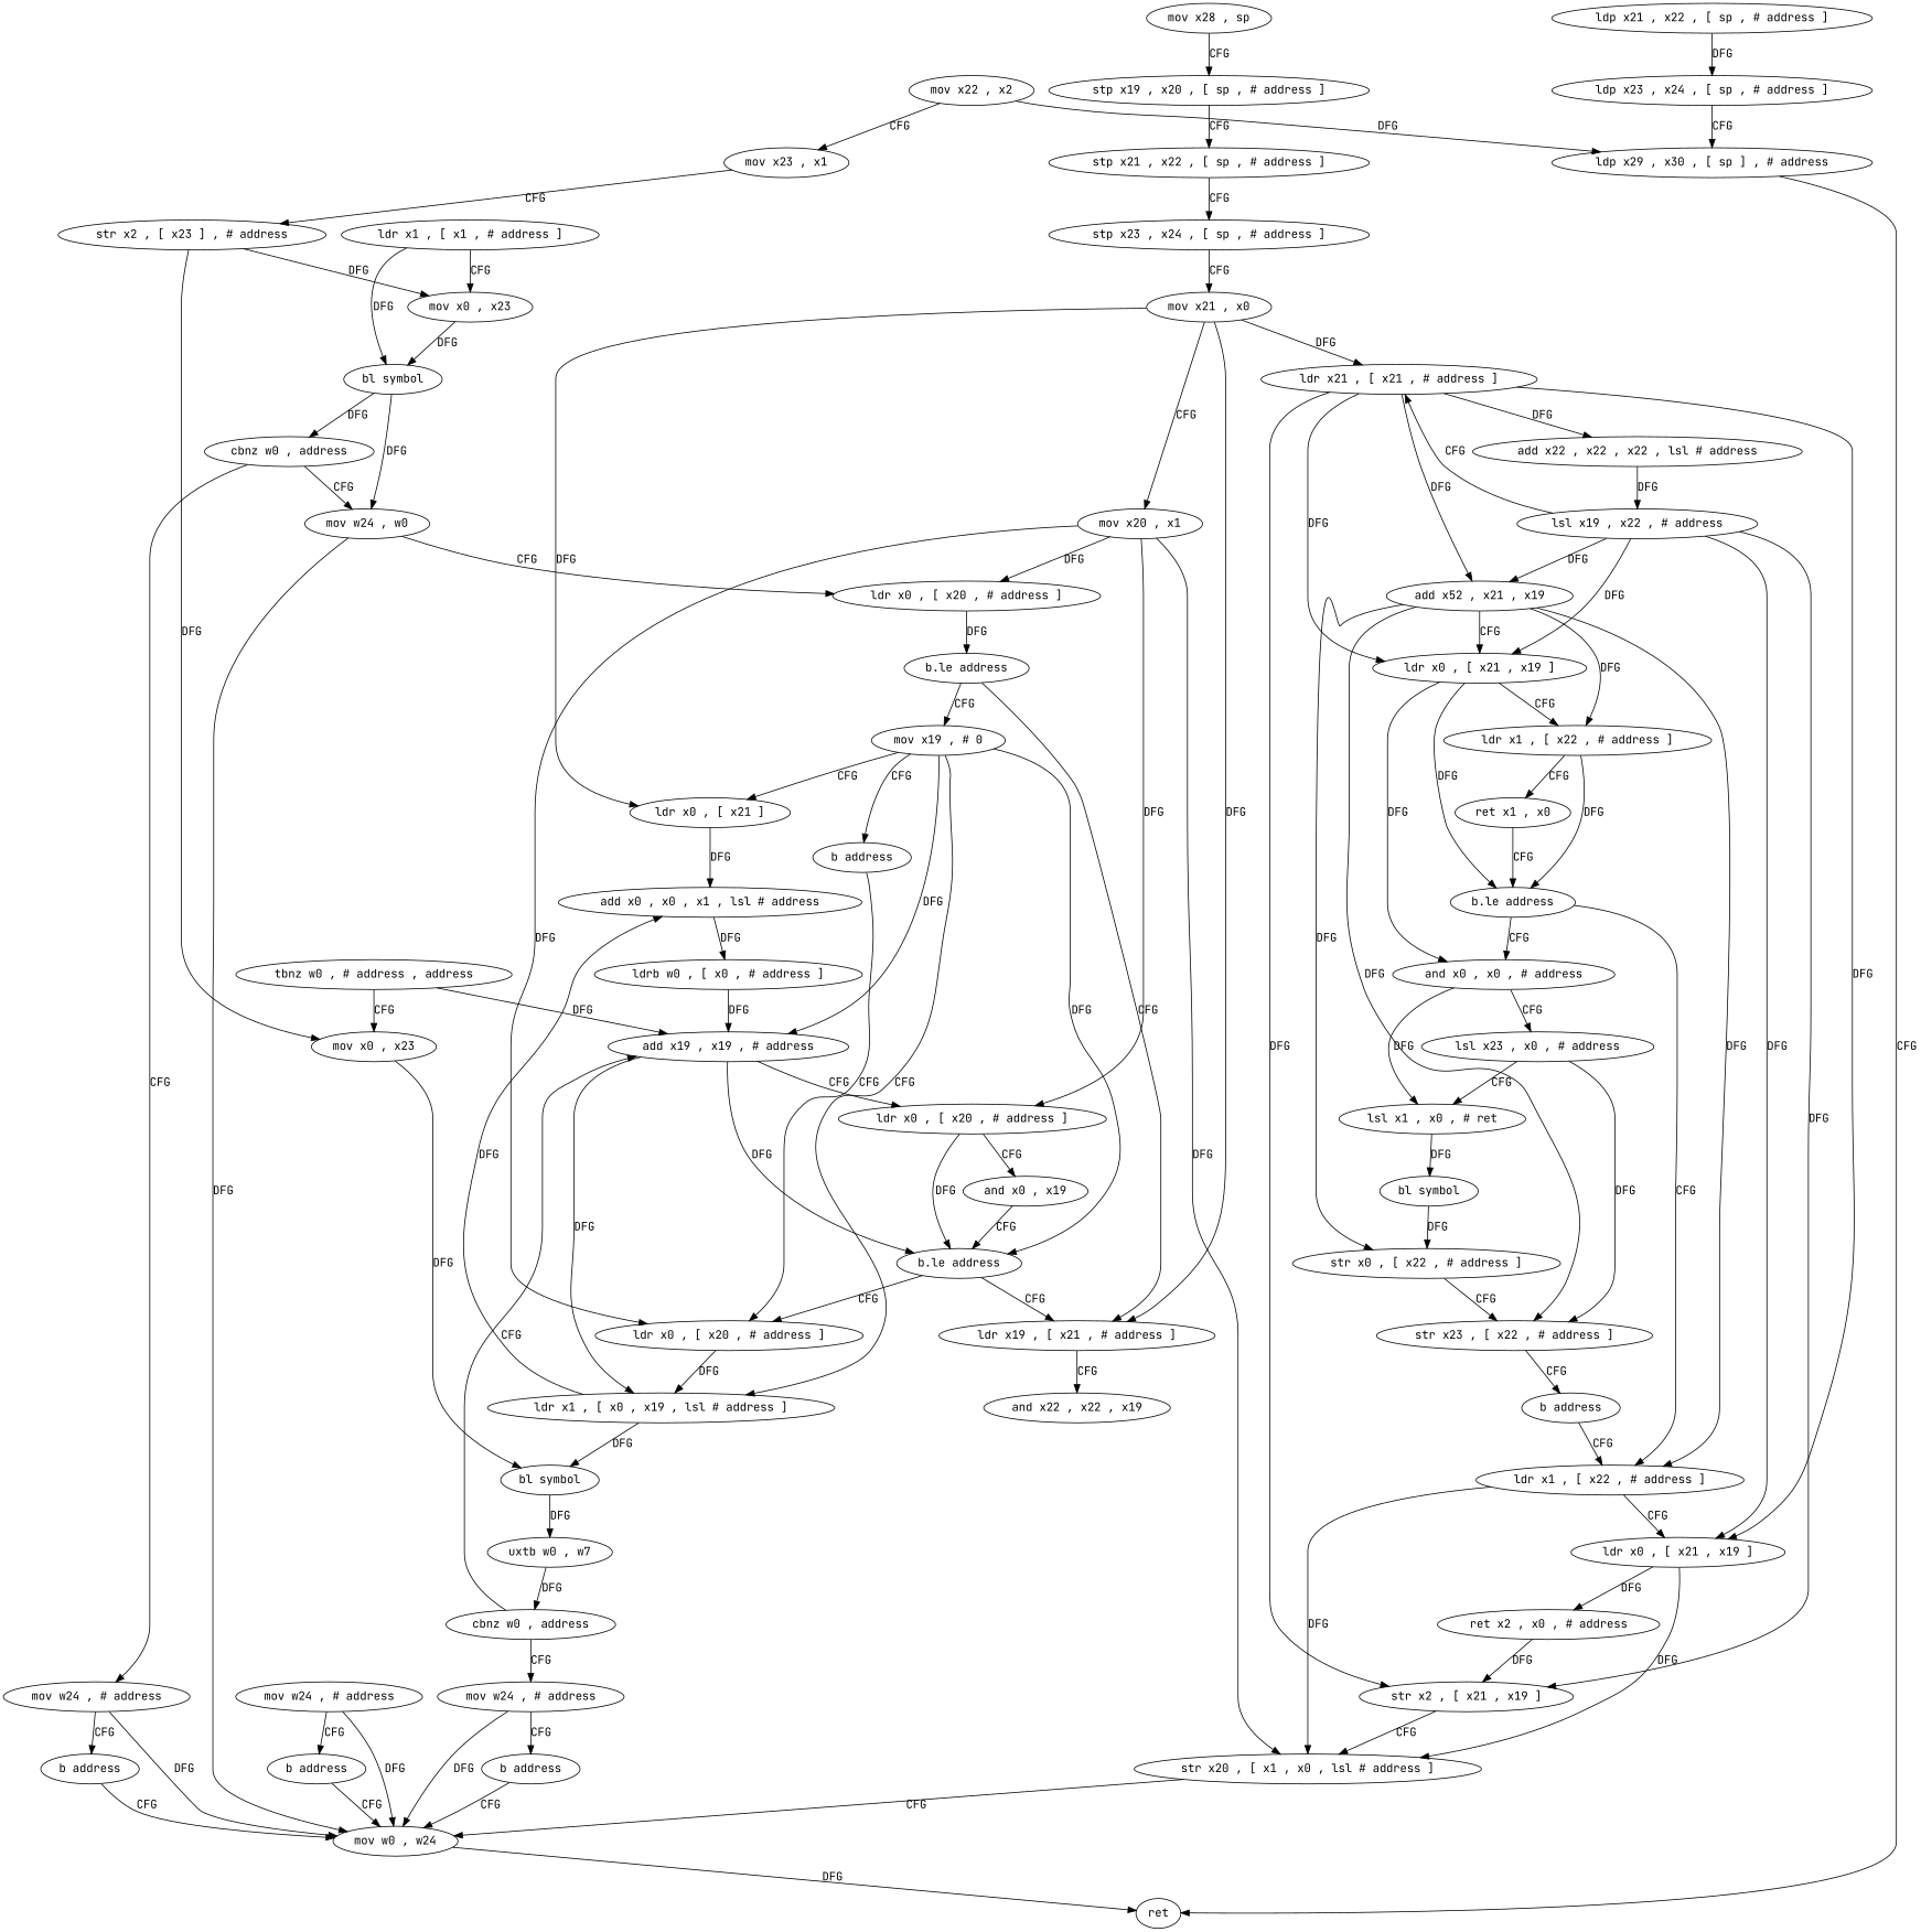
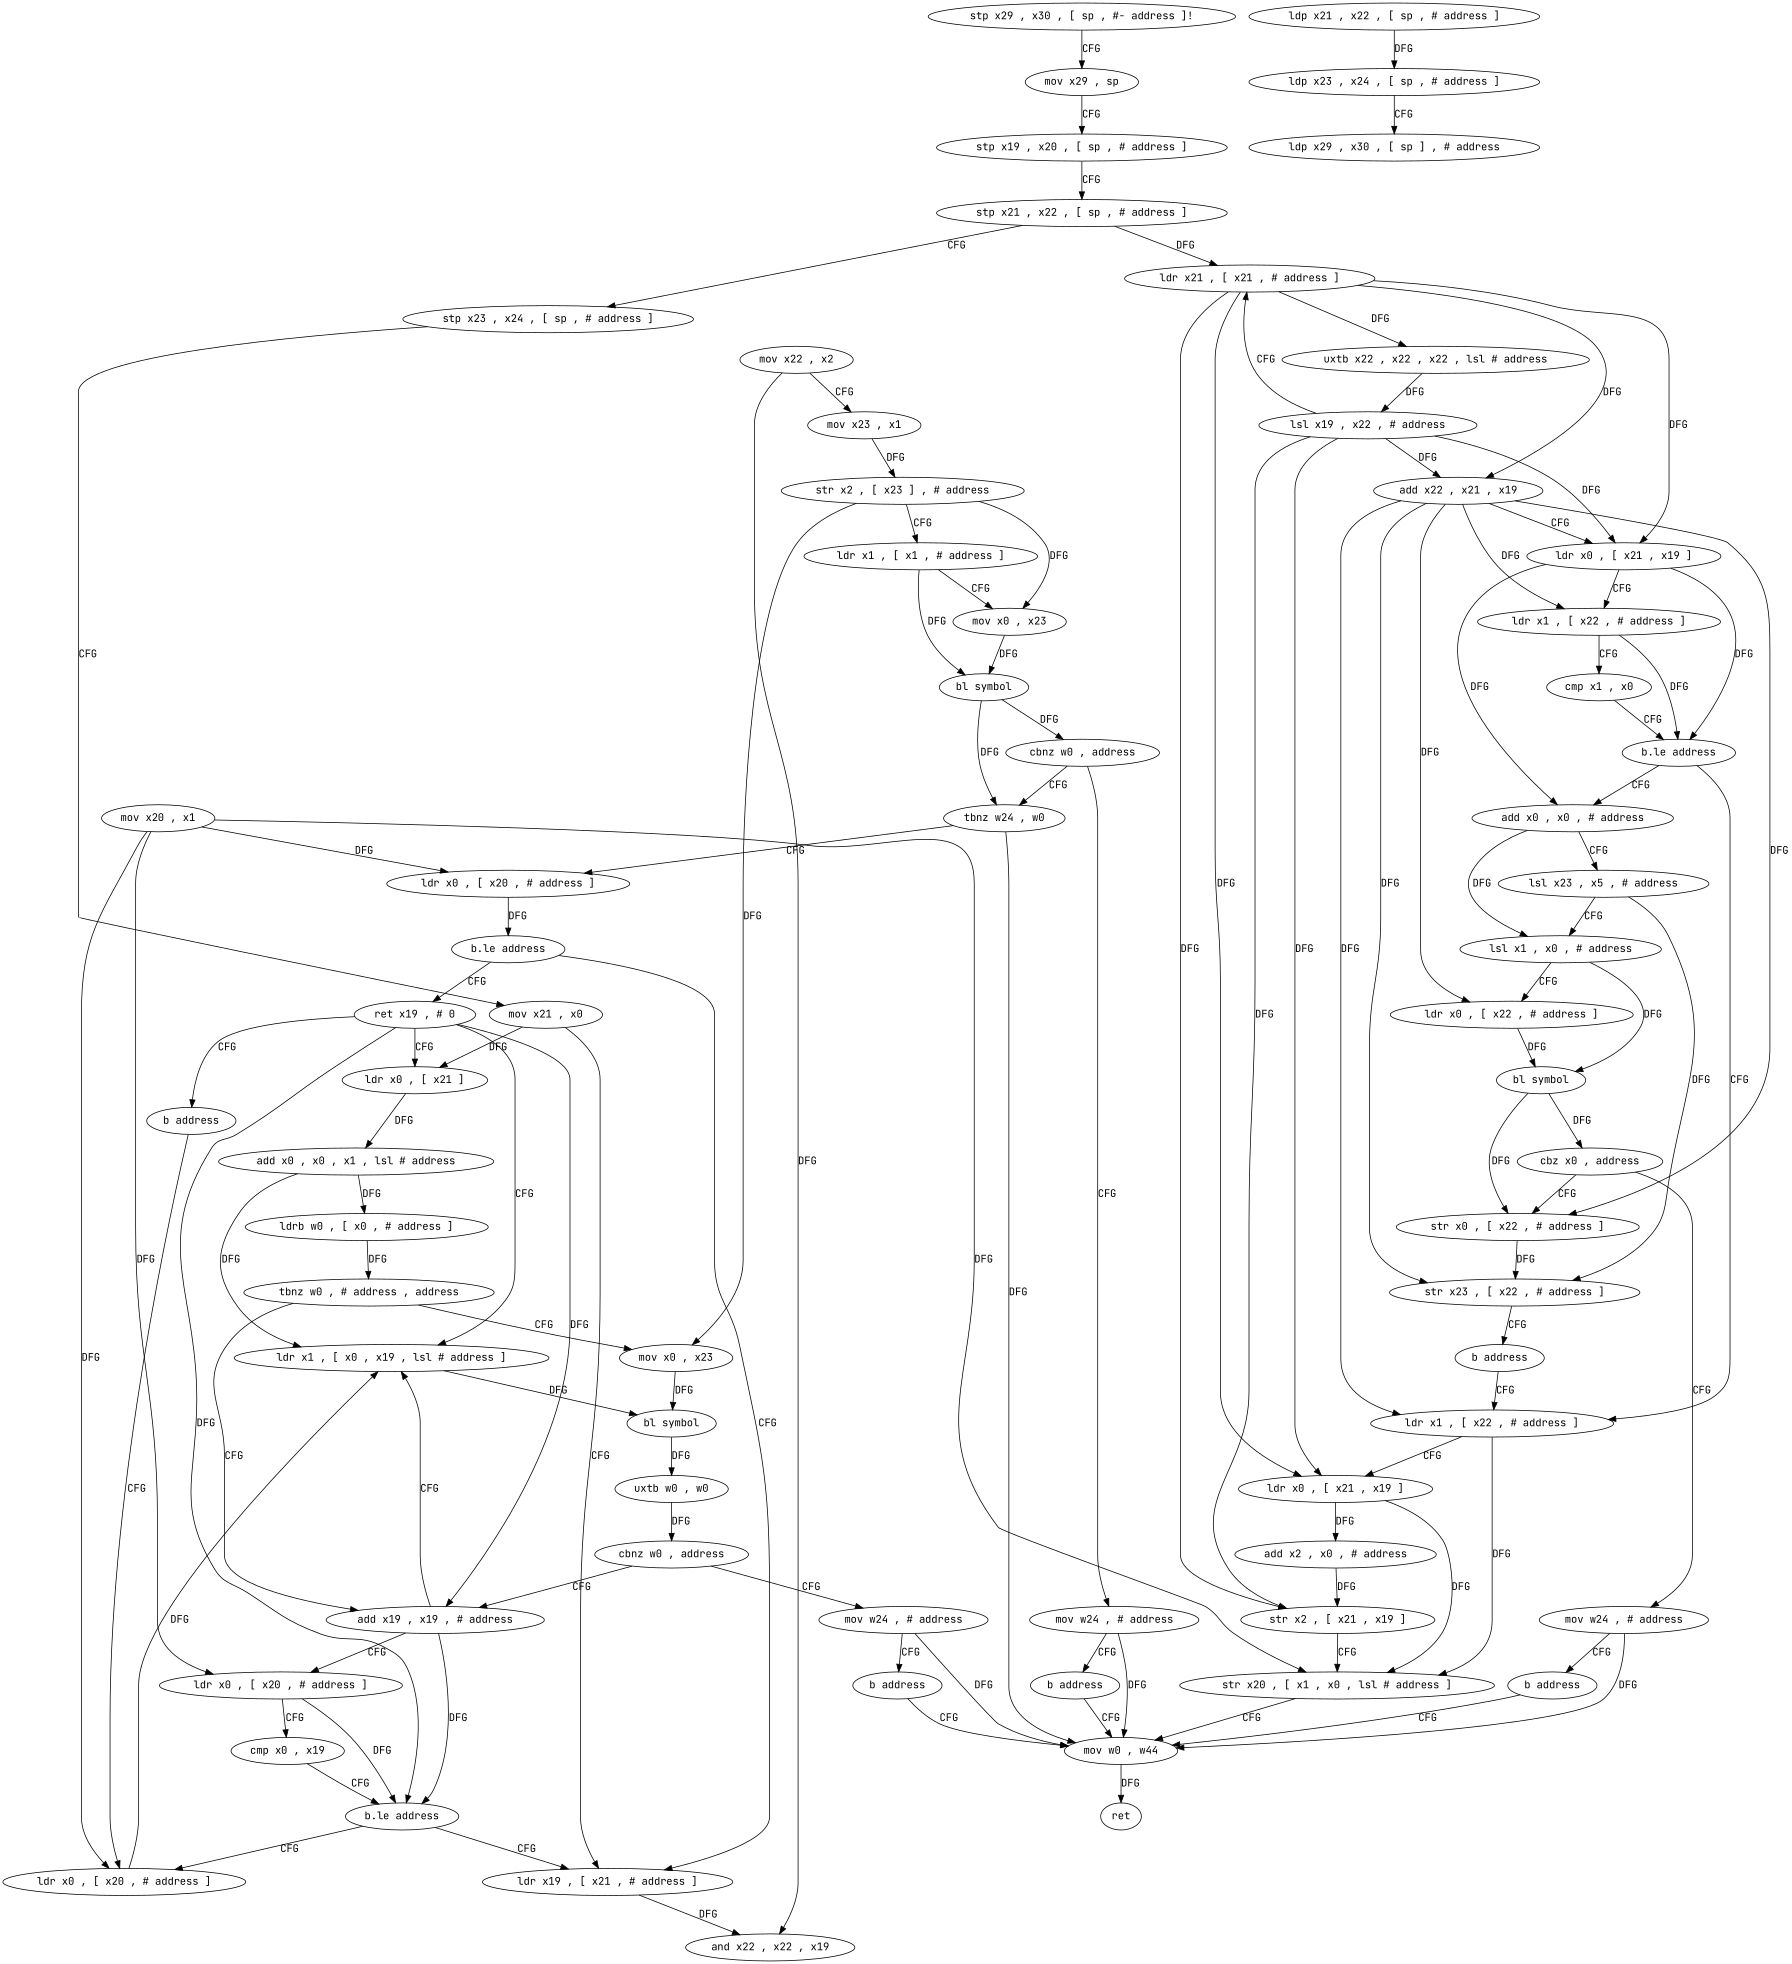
  digraph {
    fontname="JetBrains Mono"
    node [fontname="JetBrains Mono"]
    edge [fontname="JetBrains Mono"]
-   n2 [label="mov x28 , sp"]
+   n1 [label="stp x29 , x30 , [ sp , #- address ]!"]
+   n2 [label="mov x29 , sp"]
    n3 [label="stp x19 , x20 , [ sp , # address ]"]
    n4 [label="stp x21 , x22 , [ sp , # address ]"]
    n5 [label="stp x23 , x24 , [ sp , # address ]"]
    n6 [label="mov x21 , x0"]
    n7 [label="mov x20 , x1"]
    n8 [label="ldr x19 , [ x21 , # address ]"]
    n9 [label="ldr x21 , [ x21 , # address ]"]
    n10 [label="ldr x0 , [ x21 ]"]
    n11 [label="ldr x0 , [ x20 , # address ]"]
    n12 [label="ldr x0 , [ x20 , # address ]"]
    n13 [label="str x20 , [ x1 , x0 , lsl # address ]"]
    n14 [label="ldr x0 , [ x20 , # address ]"]
    n15 [label="and x22 , x22 , x19"]
-   n16 [label="add x22 , x22 , x22 , lsl # address"]
-   n17 [label="add x52 , x21 , x19"]
+   n16 [label="uxtb x22 , x22 , x22 , lsl # address"]
+   n17 [label="add x22 , x21 , x19"]
    n18 [label="ldr x0 , [ x21 , x19 ]"]
    n19 [label="ldr x0 , [ x21 , x19 ]"]
    n20 [label="str x2 , [ x21 , x19 ]"]
    n21 [label="add x0 , x0 , x1 , lsl # address"]
    n22 [label="mov x22 , x2"]
    n23 [label="mov x23 , x1"]
    n24 [label="b.le address"]
    n25 [label="ldr x1 , [ x0 , x19 , lsl # address ]"]
-   n26 [label="mov w0 , w24"]
+   n26 [label="mov w0 , w44"]
    n27 [label="b.le address"]
-   n28 [label="and x0 , x19"]
+   n28 [label="cmp x0 , x19"]
    n29 [label="str x2 , [ x23 ] , # address"]
    n30 [label="ldr x1 , [ x1 , # address ]"]
    n31 [label="mov x0 , x23"]
    n32 [label="mov x0 , x23"]
    n33 [label="bl symbol"]
    n34 [label="bl symbol"]
    n35 [label="cbnz w0 , address"]
-   n36 [label="mov w24 , w0"]
+   n36 [label="tbnz w24 , w0"]
    n37 [label="mov w24 , # address"]
    n38 [label="b address"]
    n39 [label=ret]
-   n40 [label="mov x19 , # 0"]
+   n40 [label="ret x19 , # 0"]
    n41 [label="b address"]
    n42 [label="add x19 , x19 , # address"]
    n43 [label="ldp x21 , x22 , [ sp , # address ]"]
    n44 [label="ldp x23 , x24 , [ sp , # address ]"]
    n45 [label="ldp x29 , x30 , [ sp ] , # address"]
    n46 [label="lsl x19 , x22 , # address"]
    n47 [label="ldr x1 , [ x22 , # address ]"]
    n48 [label="ldr x1 , [ x22 , # address ]"]
+   n49 [label="ldr x0 , [ x22 , # address ]"]
    n50 [label="str x0 , [ x22 , # address ]"]
    n51 [label="str x23 , [ x22 , # address ]"]
    n52 [label="b.le address"]
-   n53 [label="and x0 , x0 , # address"]
-   n54 [label="ret x2 , x0 , # address"]
-   n55 [label="ret x1 , x0"]
+   n53 [label="add x0 , x0 , # address"]
+   n54 [label="add x2 , x0 , # address"]
+   n55 [label="cmp x1 , x0"]
    n56 [label="bl symbol"]
    n57 [label="b address"]
-   n58 [label="lsl x23 , x0 , # address"]
-   n59 [label="lsl x1 , x0 , # ret"]
+   n58 [label="lsl x23 , x5 , # address"]
+   n59 [label="lsl x1 , x0 , # address"]
+   n60 [label="cbz x0 , address"]
    n61 [label="mov w24 , # address"]
    n62 [label="b address"]
    n63 [label="ldrb w0 , [ x0 , # address ]"]
-   n64 [label="uxtb w0 , w7"]
+   n64 [label="uxtb w0 , w0"]
    n65 [label="tbnz w0 , # address , address"]
    n66 [label="cbnz w0 , address"]
    n67 [label="mov w24 , # address"]
    n68 [label="b address"]
+   n1 -> n2 [label=CFG]
    n2 -> n3 [label=CFG]
    n3 -> n4 [label=CFG]
    n4 -> n5 [label=CFG]
    n5 -> n6 [label=CFG]
-   n6 -> n7 [label=CFG]
-   n6 -> n8 [label=DFG]
-   n6 -> n9 [label=DFG]
+   n6 -> n8 [label=CFG]
+   n4 -> n9 [label=DFG]
    n6 -> n10 [label=DFG]
    n7 -> n11 [label=DFG]
    n7 -> n12 [label=DFG]
    n7 -> n13 [label=DFG]
    n7 -> n14 [label=DFG]
-   n8 -> n15 [label=CFG]
+   n8 -> n15 [label=DFG]
    n9 -> n16 [label=DFG]
    n9 -> n17 [label=DFG]
    n9 -> n18 [label=DFG]
    n9 -> n19 [label=DFG]
    n9 -> n20 [label=DFG]
    n10 -> n21 [label=DFG]
    n11 -> n24 [label=DFG]
    n12 -> n25 [label=DFG]
    n13 -> n26 [label=CFG]
    n14 -> n27 [label=DFG]
    n14 -> n28 [label=CFG]
    n16 -> n46 [label=DFG]
    n17 -> n18 [label=CFG]
    n17 -> n47 [label=DFG]
    n17 -> n48 [label=DFG]
+   n17 -> n49 [label=DFG]
    n17 -> n50 [label=DFG]
    n17 -> n51 [label=DFG]
    n18 -> n47 [label=CFG]
    n18 -> n52 [label=DFG]
    n18 -> n53 [label=DFG]
    n19 -> n13 [label=DFG]
    n19 -> n54 [label=DFG]
    n20 -> n13 [label=CFG]
    n21 -> n63 [label=DFG]
-   n22 -> n45 [label=DFG]
+   n22 -> n15 [label=DFG]
    n22 -> n23 [label=CFG]
-   n23 -> n29 [label=CFG]
+   n23 -> n29 [label=DFG]
    n24 -> n8 [label=CFG]
    n24 -> n40 [label=CFG]
-   n25 -> n21 [label=DFG]
+   n21 -> n25 [label=DFG]
    n25 -> n34 [label=DFG]
    n26 -> n39 [label=DFG]
    n27 -> n8 [label=CFG]
    n27 -> n12 [label=CFG]
    n28 -> n27 [label=CFG]
+   n29 -> n30 [label=CFG]
    n29 -> n31 [label=DFG]
    n29 -> n32 [label=DFG]
    n30 -> n31 [label=CFG]
    n30 -> n33 [label=DFG]
    n31 -> n33 [label=DFG]
    n32 -> n34 [label=DFG]
    n33 -> n35 [label=DFG]
    n33 -> n36 [label=DFG]
    n34 -> n64 [label=DFG]
    n35 -> n36 [label=CFG]
    n35 -> n37 [label=CFG]
    n36 -> n11 [label=CFG]
    n36 -> n26 [label=DFG]
    n37 -> n26 [label=DFG]
    n37 -> n38 [label=CFG]
    n38 -> n26 [label=CFG]
    n40 -> n10 [label=CFG]
    n40 -> n25 [label=CFG]
    n40 -> n27 [label=DFG]
    n40 -> n41 [label=CFG]
    n40 -> n42 [label=DFG]
    n41 -> n12 [label=CFG]
    n42 -> n14 [label=CFG]
-   n42 -> n25 [label=DFG]
+   n42 -> n25 [label=CFG]
    n42 -> n27 [label=DFG]
    n43 -> n44 [label=DFG]
    n44 -> n45 [label=CFG]
-   n45 -> n39 [label=CFG]
    n46 -> n9 [label=CFG]
    n46 -> n17 [label=DFG]
    n46 -> n18 [label=DFG]
    n46 -> n19 [label=DFG]
    n46 -> n20 [label=DFG]
    n47 -> n52 [label=DFG]
    n47 -> n55 [label=CFG]
    n48 -> n13 [label=DFG]
    n48 -> n19 [label=CFG]
-   n50 -> n51 [label=CFG]
+   n49 -> n56 [label=DFG]
+   n50 -> n51 [label=DFG]
    n51 -> n57 [label=CFG]
    n52 -> n48 [label=CFG]
    n52 -> n53 [label=CFG]
    n53 -> n58 [label=CFG]
    n53 -> n59 [label=DFG]
    n54 -> n20 [label=DFG]
    n55 -> n52 [label=CFG]
    n56 -> n50 [label=DFG]
+   n56 -> n60 [label=DFG]
    n57 -> n48 [label=CFG]
    n58 -> n51 [label=DFG]
    n58 -> n59 [label=CFG]
+   n59 -> n49 [label=CFG]
    n59 -> n56 [label=DFG]
+   n60 -> n50 [label=CFG]
+   n60 -> n61 [label=CFG]
    n61 -> n26 [label=DFG]
    n61 -> n62 [label=CFG]
    n62 -> n26 [label=CFG]
-   n63 -> n42 [label=DFG]
+   n63 -> n65 [label=DFG]
    n64 -> n66 [label=DFG]
    n65 -> n32 [label=CFG]
-   n65 -> n42 [label=DFG]
+   n65 -> n42 [label=CFG]
    n66 -> n42 [label=CFG]
    n66 -> n67 [label=CFG]
    n67 -> n26 [label=DFG]
    n67 -> n68 [label=CFG]
    n68 -> n26 [label=CFG]
  }
